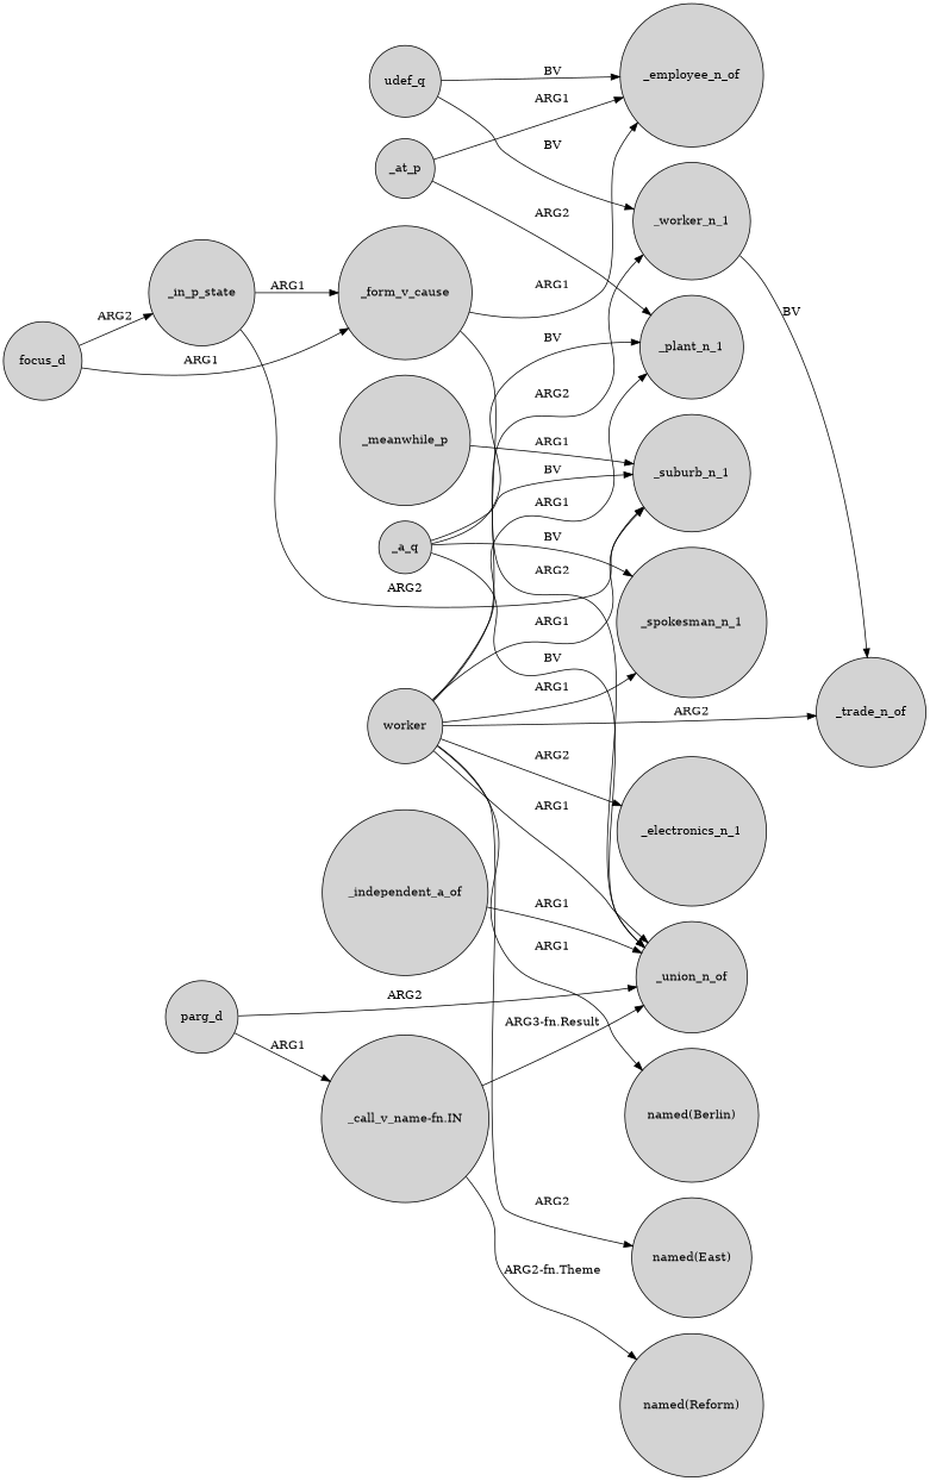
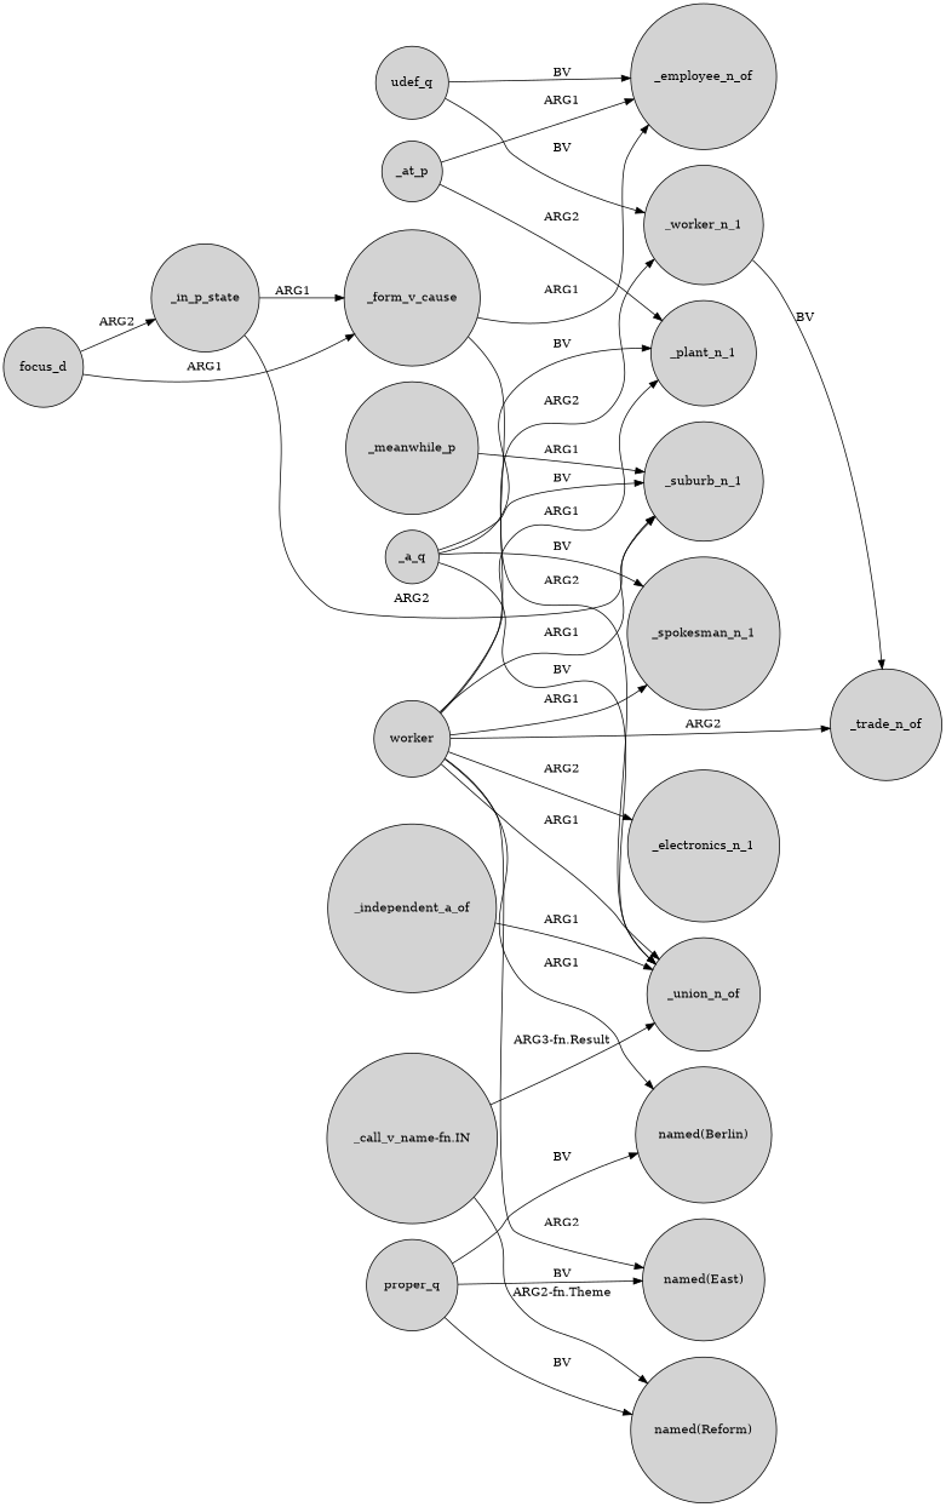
  digraph {
    rankdir=LR
    node [shape=circle style=filled]
    focus_d
    _form_v_cause
    _in_p_state
    _employee_n_of
    _union_n_of
    _suburb_n_1
    udef_q
    _worker_n_1
    _trade_n_of
    _a_q
    _plant_n_1
    _spokesman_n_1
+   proper_q
    "named(Reform)"
    "named(Berlin)"
    "named(East)"
    _at_p
    "_call_v_name-fn.IN"
-   parg_d
    n20 [label=worker]
    _electronics_n_1
    _independent_a_of
    _meanwhile_p
    focus_d -> _form_v_cause [label=ARG1]
    focus_d -> _in_p_state [label=ARG2]
    _form_v_cause -> _employee_n_of [label=ARG1]
    _form_v_cause -> _union_n_of [label=ARG2]
    _in_p_state -> _form_v_cause [label=ARG1]
    _in_p_state -> _suburb_n_1 [label=ARG2]
    udef_q -> _employee_n_of [label=BV]
    udef_q -> _worker_n_1 [label=BV]
    _worker_n_1 -> _trade_n_of [label=BV]
    _a_q -> _union_n_of [label=BV]
    _a_q -> _suburb_n_1 [label=BV]
    _a_q -> _plant_n_1 [label=BV]
    _a_q -> _spokesman_n_1 [label=BV]
+   proper_q -> "named(Reform)" [label=BV]
+   proper_q -> "named(Berlin)" [label=BV]
+   proper_q -> "named(East)" [label=BV]
    _at_p -> _employee_n_of [label=ARG1]
    _at_p -> _plant_n_1 [label=ARG2]
    "_call_v_name-fn.IN" -> _union_n_of [label="ARG3-fn.Result"]
    "_call_v_name-fn.IN" -> "named(Reform)" [label="ARG2-fn.Theme"]
-   parg_d -> _union_n_of [label=ARG2]
-   parg_d -> "_call_v_name-fn.IN" [label=ARG1]
    n20 -> _union_n_of [label=ARG1]
    n20 -> _suburb_n_1 [label=ARG1]
    n20 -> _worker_n_1 [label=ARG2]
    n20 -> _trade_n_of [label=ARG2]
    n20 -> _plant_n_1 [label=ARG1]
    n20 -> _spokesman_n_1 [label=ARG1]
    n20 -> "named(Berlin)" [label=ARG1]
    n20 -> "named(East)" [label=ARG2]
    n20 -> _electronics_n_1 [label=ARG2]
    _independent_a_of -> _union_n_of [label=ARG1]
    _meanwhile_p -> _suburb_n_1 [label=ARG1]
  }
